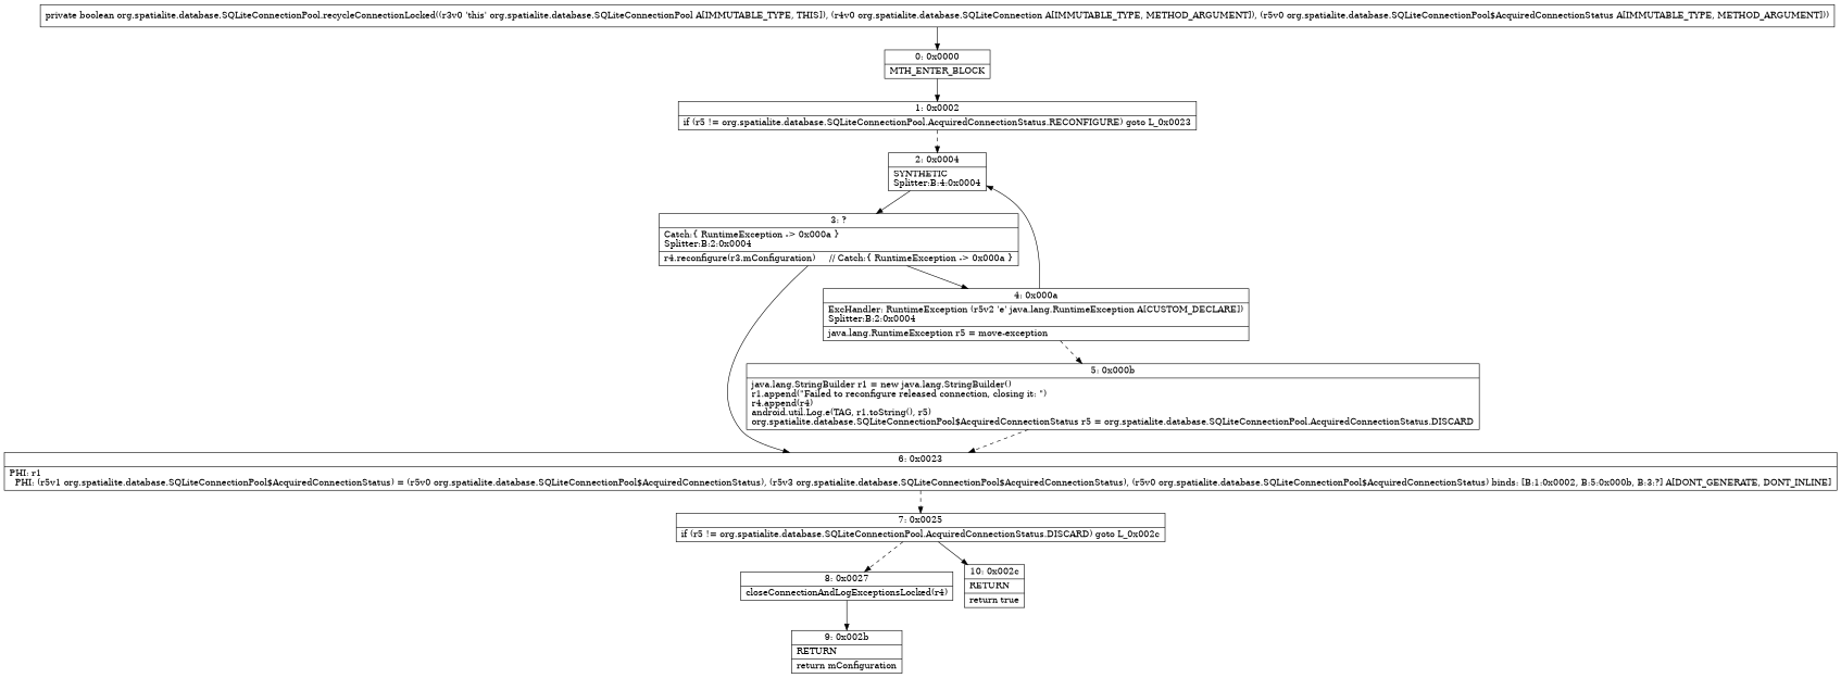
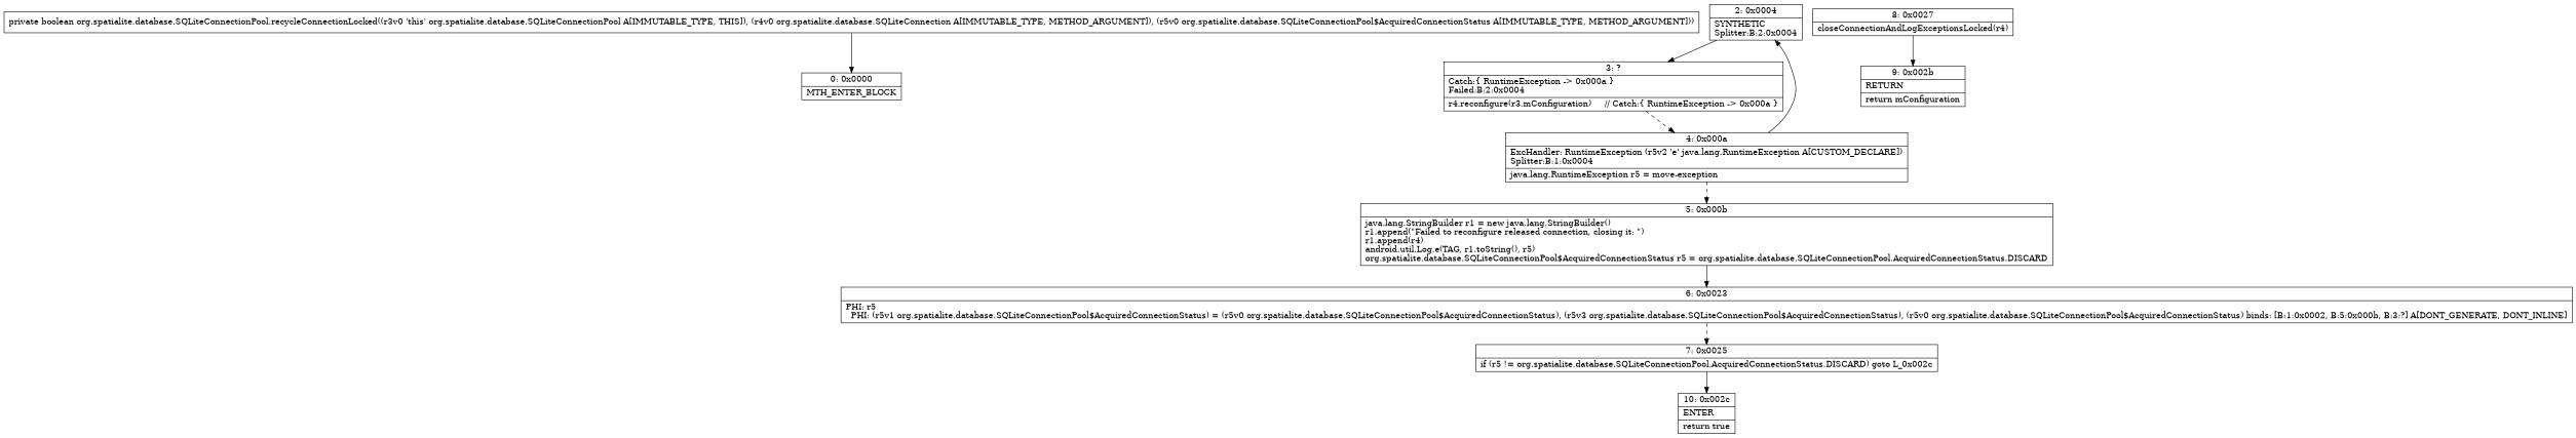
  digraph {
    node [shape=record]
    n1 [label="{0\:\ 0x0000|MTH_ENTER_BLOCK\l}"]
-   n2 [label="{1\:\ 0x0002|if (r5 != org.spatialite.database.SQLiteConnectionPool.AcquiredConnectionStatus.RECONFIGURE) goto L_0x0023\l}"]
-   n3 [label="{2\:\ 0x0004|SYNTHETIC\lSplitter:B:4:0x0004\l}"]
-   n4 [label="{3\:\ ?|Catch:\{ RuntimeException \-\> 0x000a \}\lSplitter:B:2:0x0004\l|r4.reconfigure(r3.mConfiguration)     \/\/ Catch:\{ RuntimeException \-\> 0x000a \}\l}"]
-   n5 [label="{6\:\ 0x0023|PHI: r1 \l  PHI: (r5v1 org.spatialite.database.SQLiteConnectionPool$AcquiredConnectionStatus) = (r5v0 org.spatialite.database.SQLiteConnectionPool$AcquiredConnectionStatus), (r5v3 org.spatialite.database.SQLiteConnectionPool$AcquiredConnectionStatus), (r5v0 org.spatialite.database.SQLiteConnectionPool$AcquiredConnectionStatus) binds: [B:1:0x0002, B:5:0x000b, B:3:?] A[DONT_GENERATE, DONT_INLINE]\l}"]
+   n3 [label="{2\:\ 0x0004|SYNTHETIC\lSplitter:B:2:0x0004\l}"]
+   n4 [label="{3\:\ ?|Catch:\{ RuntimeException \-\> 0x000a \}\lFailed:B:2:0x0004\l|r4.reconfigure(r3.mConfiguration)     \/\/ Catch:\{ RuntimeException \-\> 0x000a \}\l}"]
+   n5 [label="{6\:\ 0x0023|PHI: r5 \l  PHI: (r5v1 org.spatialite.database.SQLiteConnectionPool$AcquiredConnectionStatus) = (r5v0 org.spatialite.database.SQLiteConnectionPool$AcquiredConnectionStatus), (r5v3 org.spatialite.database.SQLiteConnectionPool$AcquiredConnectionStatus), (r5v0 org.spatialite.database.SQLiteConnectionPool$AcquiredConnectionStatus) binds: [B:1:0x0002, B:5:0x000b, B:3:?] A[DONT_GENERATE, DONT_INLINE]\l}"]
    n6 [label="{7\:\ 0x0025|if (r5 != org.spatialite.database.SQLiteConnectionPool.AcquiredConnectionStatus.DISCARD) goto L_0x002c\l}"]
-   n7 [label="{4\:\ 0x000a|ExcHandler: RuntimeException (r5v2 'e' java.lang.RuntimeException A[CUSTOM_DECLARE])\lSplitter:B:2:0x0004\l|java.lang.RuntimeException r5 = move\-exception\l}"]
-   n8 [label="{5\:\ 0x000b|java.lang.StringBuilder r1 = new java.lang.StringBuilder()\lr1.append(\"Failed to reconfigure released connection, closing it: \")\lr4.append(r4)\landroid.util.Log.e(TAG, r1.toString(), r5)\lorg.spatialite.database.SQLiteConnectionPool$AcquiredConnectionStatus r5 = org.spatialite.database.SQLiteConnectionPool.AcquiredConnectionStatus.DISCARD\l}"]
+   n7 [label="{4\:\ 0x000a|ExcHandler: RuntimeException (r5v2 'e' java.lang.RuntimeException A[CUSTOM_DECLARE])\lSplitter:B:1:0x0004\l|java.lang.RuntimeException r5 = move\-exception\l}"]
+   n8 [label="{5\:\ 0x000b|java.lang.StringBuilder r1 = new java.lang.StringBuilder()\lr1.append(\"Failed to reconfigure released connection, closing it: \")\lr1.append(r4)\landroid.util.Log.e(TAG, r1.toString(), r5)\lorg.spatialite.database.SQLiteConnectionPool$AcquiredConnectionStatus r5 = org.spatialite.database.SQLiteConnectionPool.AcquiredConnectionStatus.DISCARD\l}"]
    n9 [label="{8\:\ 0x0027|closeConnectionAndLogExceptionsLocked(r4)\l}"]
-   n10 [label="{10\:\ 0x002c|RETURN\l|return true\l}"]
+   n10 [label="{10\:\ 0x002c|ENTER\l|return true\l}"]
    n11 [label="{9\:\ 0x002b|RETURN\l|return mConfiguration\l}"]
    n12 [label="{private boolean org.spatialite.database.SQLiteConnectionPool.recycleConnectionLocked((r3v0 'this' org.spatialite.database.SQLiteConnectionPool A[IMMUTABLE_TYPE, THIS]), (r4v0 org.spatialite.database.SQLiteConnection A[IMMUTABLE_TYPE, METHOD_ARGUMENT]), (r5v0 org.spatialite.database.SQLiteConnectionPool$AcquiredConnectionStatus A[IMMUTABLE_TYPE, METHOD_ARGUMENT])) }"]
-   n1 -> n2
-   n2 -> n3 [style=dashed]
    n3 -> n4
-   n4 -> n5
-   n4 -> n7
+   n4 -> n7 [style=dashed]
    n5 -> n6 [style=dashed]
-   n6 -> n9 [style=dashed]
    n6 -> n10
    n7 -> n3
    n7 -> n8 [style=dashed]
-   n8 -> n5 [style=dashed]
+   n8 -> n5
    n9 -> n11
    n12 -> n1
  }
